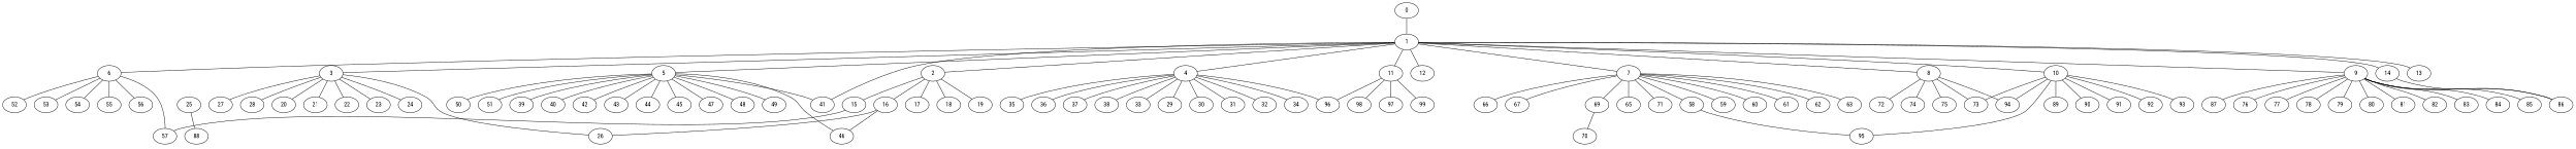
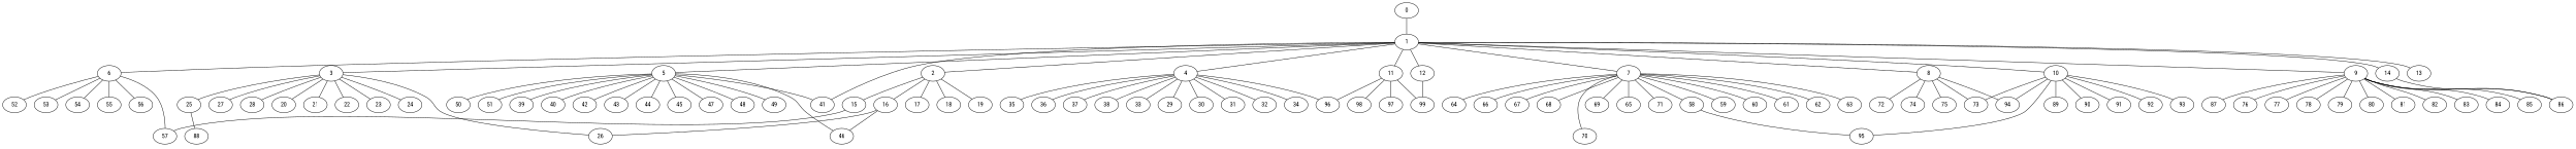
  graph {
    fontname="Roboto Condensed"
    node [fontname="Roboto Condensed"]
    edge [fontname="Roboto Condensed"]
    0
    1
    2
    3
    4
    5
    6
    7
    8
    9
    10
    11
    12
    13
    14
    41
    15
    16
    17
    18
    19
    20
    21
    22
    23
    24
    25
    26
    27
    28
    32
    34
    35
    36
    37
    38
    33
    29
    30
    31
    96
    39
    40
    42
    43
    44
    45
    46
    47
    48
    49
    50
    51
    52
    53
    54
    55
    56
    57
+   64
    66
    67
+   68
    69
    70
    65
    71
    58
    59
    60
    61
    62
    63
    72
    74
    75
    73
    94
    76
    77
    78
    79
    80
    81
    82
    83
    84
    85
    86
    87
    89
    90
    91
    92
    93
    95
    98
    99
    97
    88
    0 -- 1
    1 -- 2
    1 -- 3
    1 -- 4
    1 -- 5
    1 -- 6
    1 -- 7
    1 -- 8
    1 -- 9
    1 -- 10
    1 -- 11
    1 -- 12
    1 -- 13
    1 -- 14
    1 -- 41
    2 -- 15
    2 -- 16
    2 -- 17
    2 -- 18
    2 -- 19
    3 -- 20
    3 -- 21
    3 -- 22
    3 -- 23
    3 -- 24
+   3 -- 25
    3 -- 26
    3 -- 27
    3 -- 28
    4 -- 32
    4 -- 34
    4 -- 35
    4 -- 36
    4 -- 37
    4 -- 38
    4 -- 33
    4 -- 29
    4 -- 30
    4 -- 31
    4 -- 96
    5 -- 41
    5 -- 39
    5 -- 40
    5 -- 42
    5 -- 43
    5 -- 44
    5 -- 45
    5 -- 46
    5 -- 47
    5 -- 48
    5 -- 49
    5 -- 50
    5 -- 51
    6 -- 52
    6 -- 53
    6 -- 54
    6 -- 55
    6 -- 56
    6 -- 57
+   7 -- 64
    7 -- 66
    7 -- 67
+   7 -- 68
    7 -- 69
-   69 -- 70
+   7 -- 70
    7 -- 65
    7 -- 71
    7 -- 58
    7 -- 59
    7 -- 60
    7 -- 61
    7 -- 62
    7 -- 63
    8 -- 72
    8 -- 74
    8 -- 75
    8 -- 73
    8 -- 94
    9 -- 76
    9 -- 77
    9 -- 78
    9 -- 79
    9 -- 80
    9 -- 81
    9 -- 82
    9 -- 83
    9 -- 84
    9 -- 85
    9 -- 86
    9 -- 87
    10 -- 73
    10 -- 94
    10 -- 89
    10 -- 90
    10 -- 91
    10 -- 92
    10 -- 93
    10 -- 95
    11 -- 96
    11 -- 98
    11 -- 99
    11 -- 97
+   12 -- 99
    14 -- 86
    15 -- 57
    16 -- 26
    16 -- 46
    25 -- 88
    58 -- 95
  }
